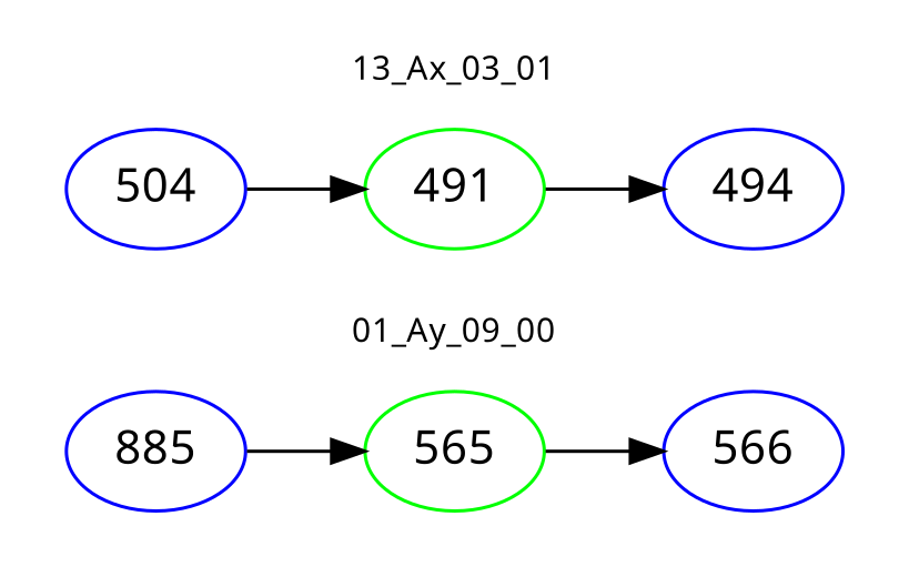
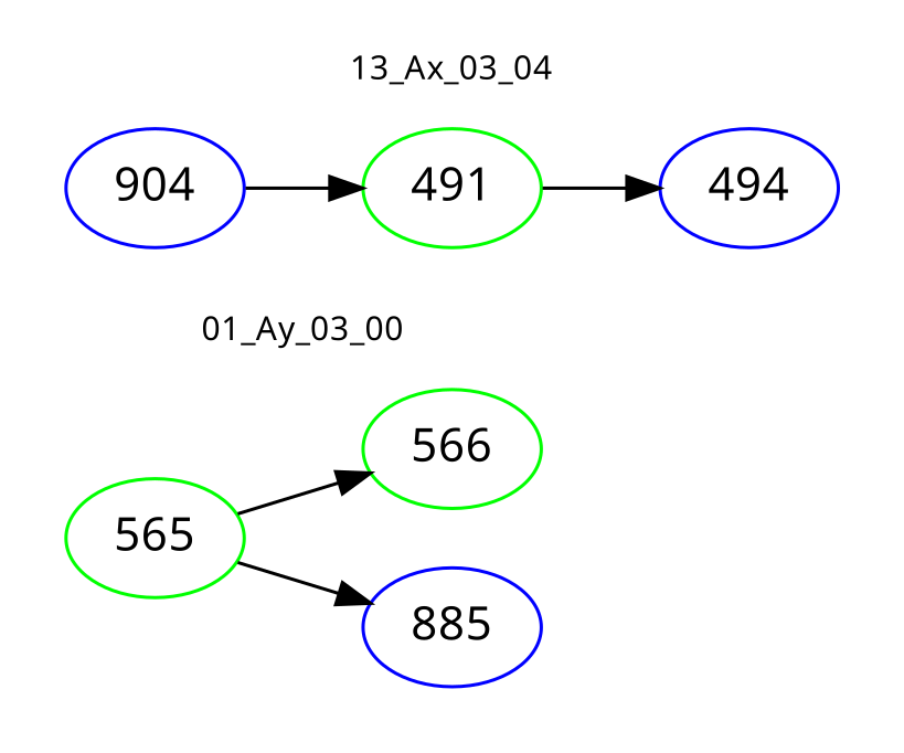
  digraph {
    fontname="Noto Sans"
    rankdir=LR
    node [color=blue fontname="Noto Sans"]
    edge [color=black fontname="Noto Sans"]
    n1 [color=green label=565]
    n2 [label=885]
-   n3 [label=566]
+   n3 [color=green label=566]
    n4 [color=green label=491]
    n5 [label=494]
-   n6 [label=504]
+   n6 [label=904]
    subgraph cluster_1 {
      color=white
      fontsize=10
-     label="01_Ay_09_00"
+     label="01_Ay_03_00"
      n1
      n2
      n3
    }
    subgraph cluster_2 {
      color=white
      fontsize=10
-     label="13_Ax_03_01"
+     label="13_Ax_03_04"
      n4
      n5
      n6
    }
-   n2 -> n1
+   n1 -> n2
    n1 -> n3
    n4 -> n5
    n6 -> n4
  }
